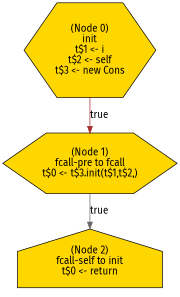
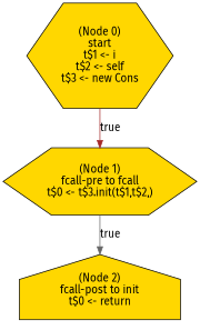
  digraph {
    fontname="Fira Sans"
    node [fillcolor=gold fontname="Fira Sans" shape=hexagon style=filled]
    edge [fontname="Fira Sans"]
-   n1 [label="(Node 0)\ninit\nt$1 <- i\nt$2 <- self\nt$3 <- new Cons\n"]
+   n1 [label="(Node 0)\nstart\nt$1 <- i\nt$2 <- self\nt$3 <- new Cons\n"]
    n2 [label="(Node 1)\nfcall-pre to fcall\nt$0 <- t$3.init(t$1,t$2,)\n"]
-   n3 [label="(Node 2)\nfcall-self to init\nt$0 <- return\n" shape=house]
+   n3 [label="(Node 2)\nfcall-post to init\nt$0 <- return\n" shape=house]
    n1 -> n2 [color=brown label=true]
    n2 -> n3 [color=gray40 label=true]
  }
